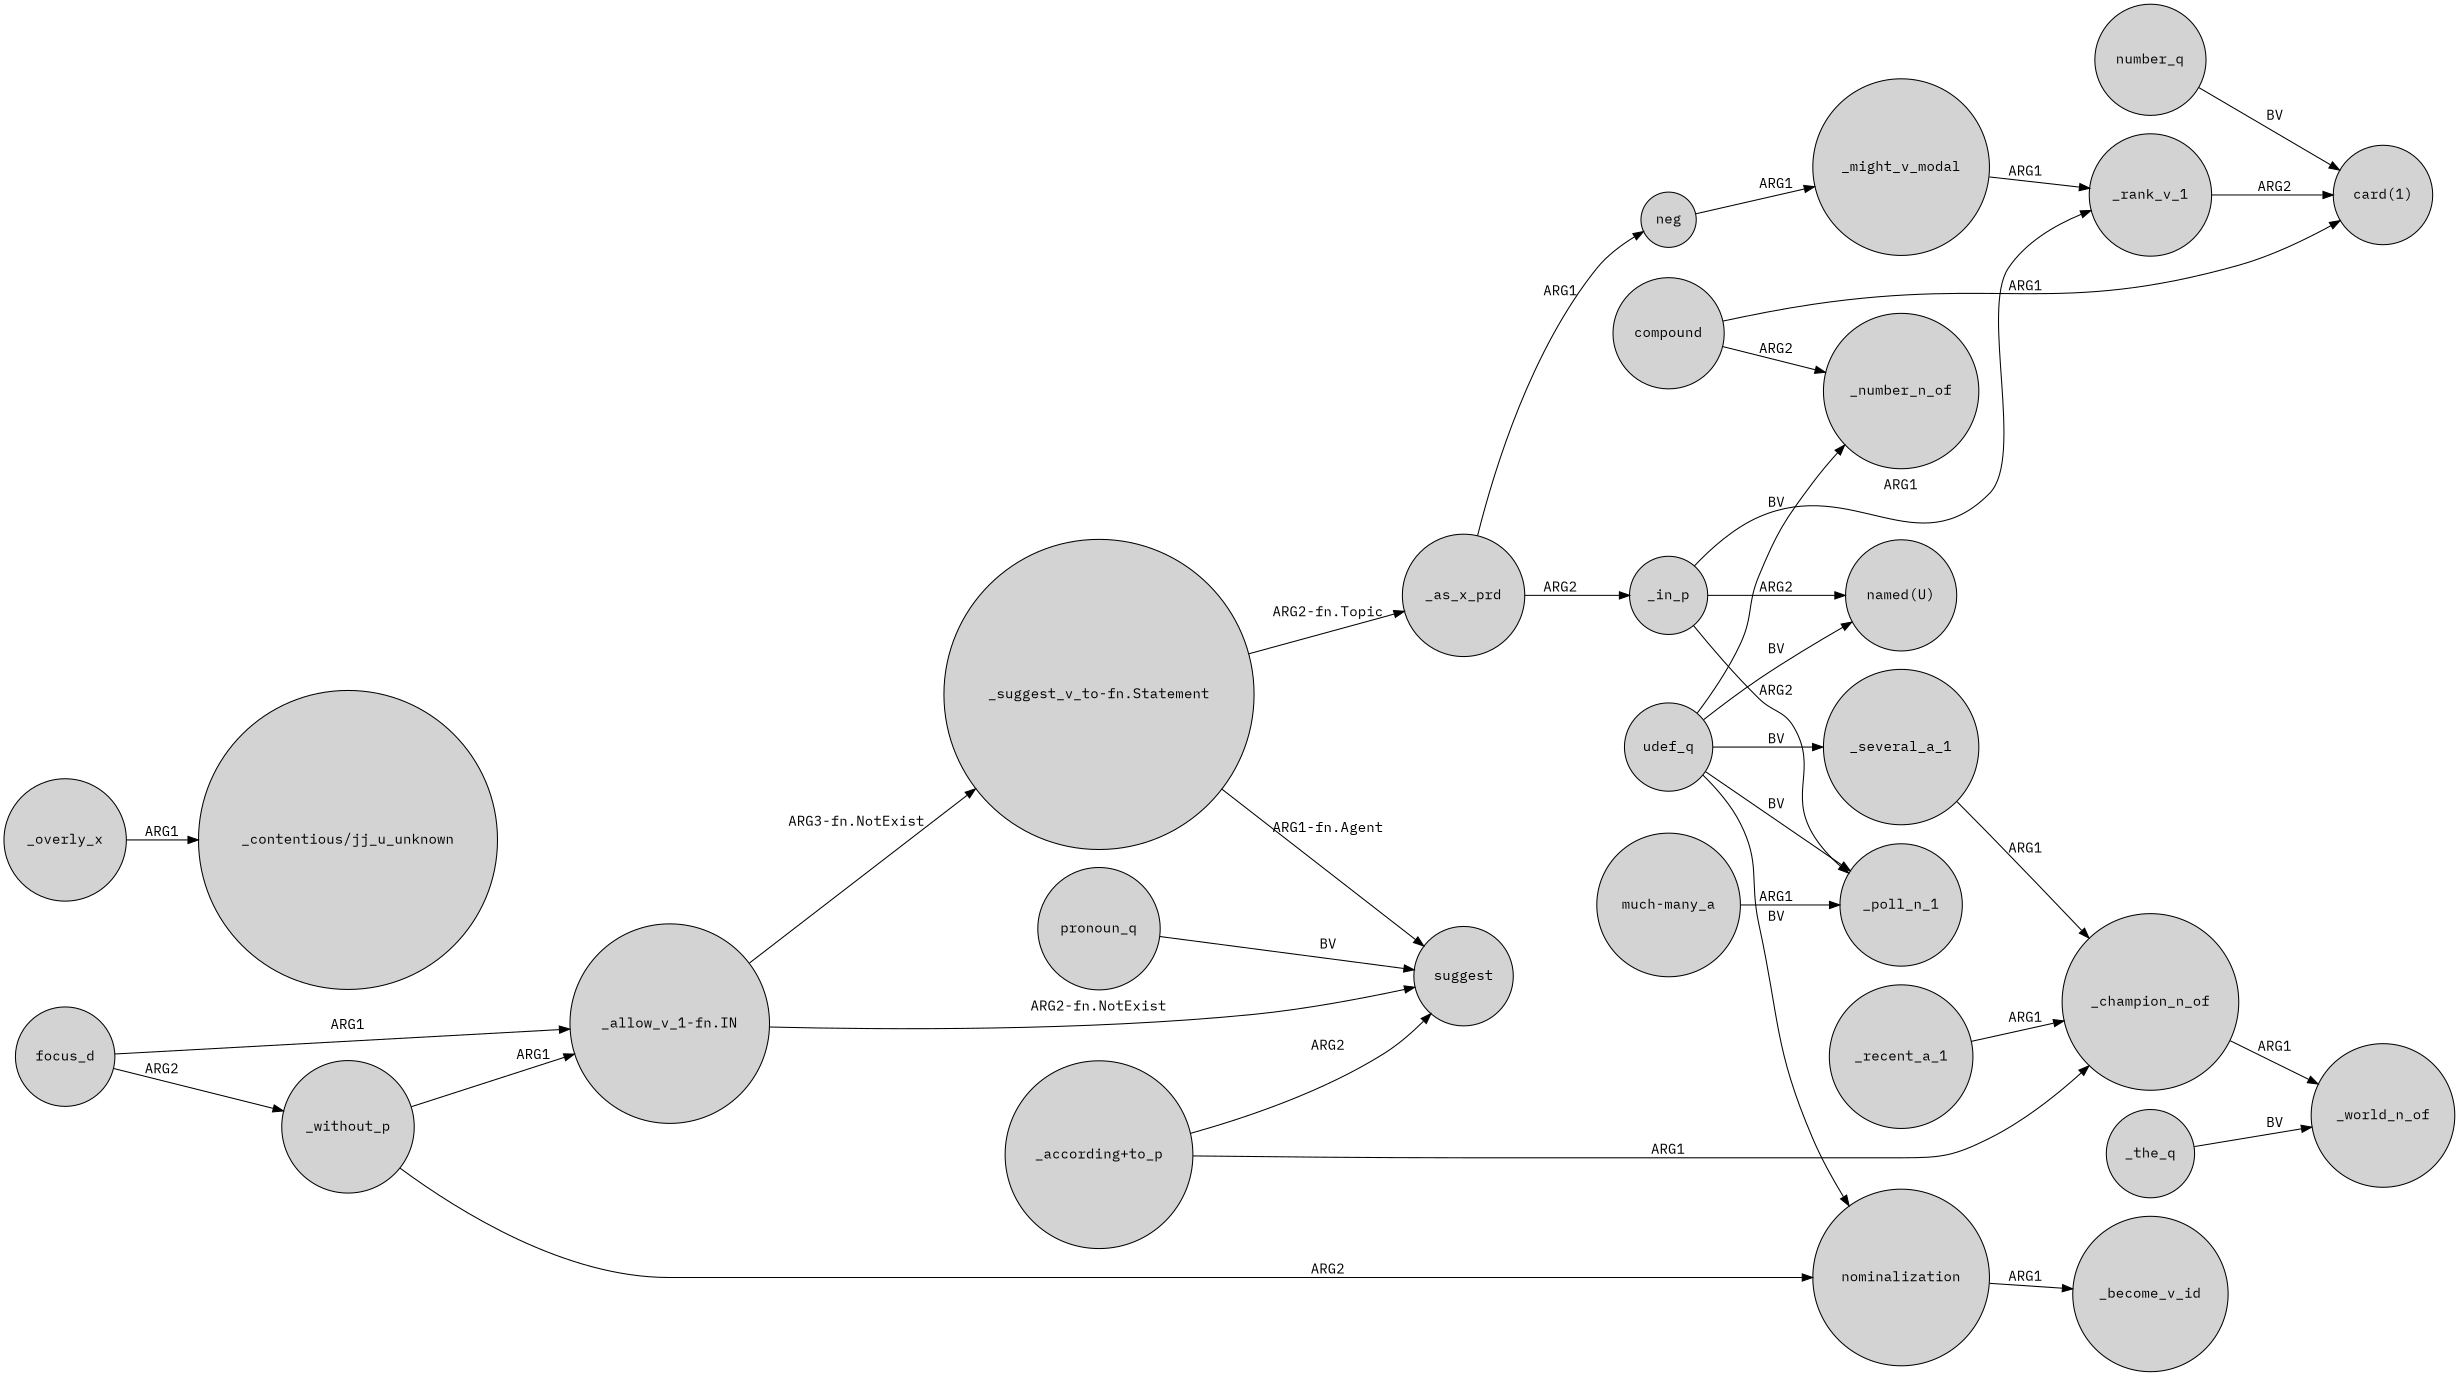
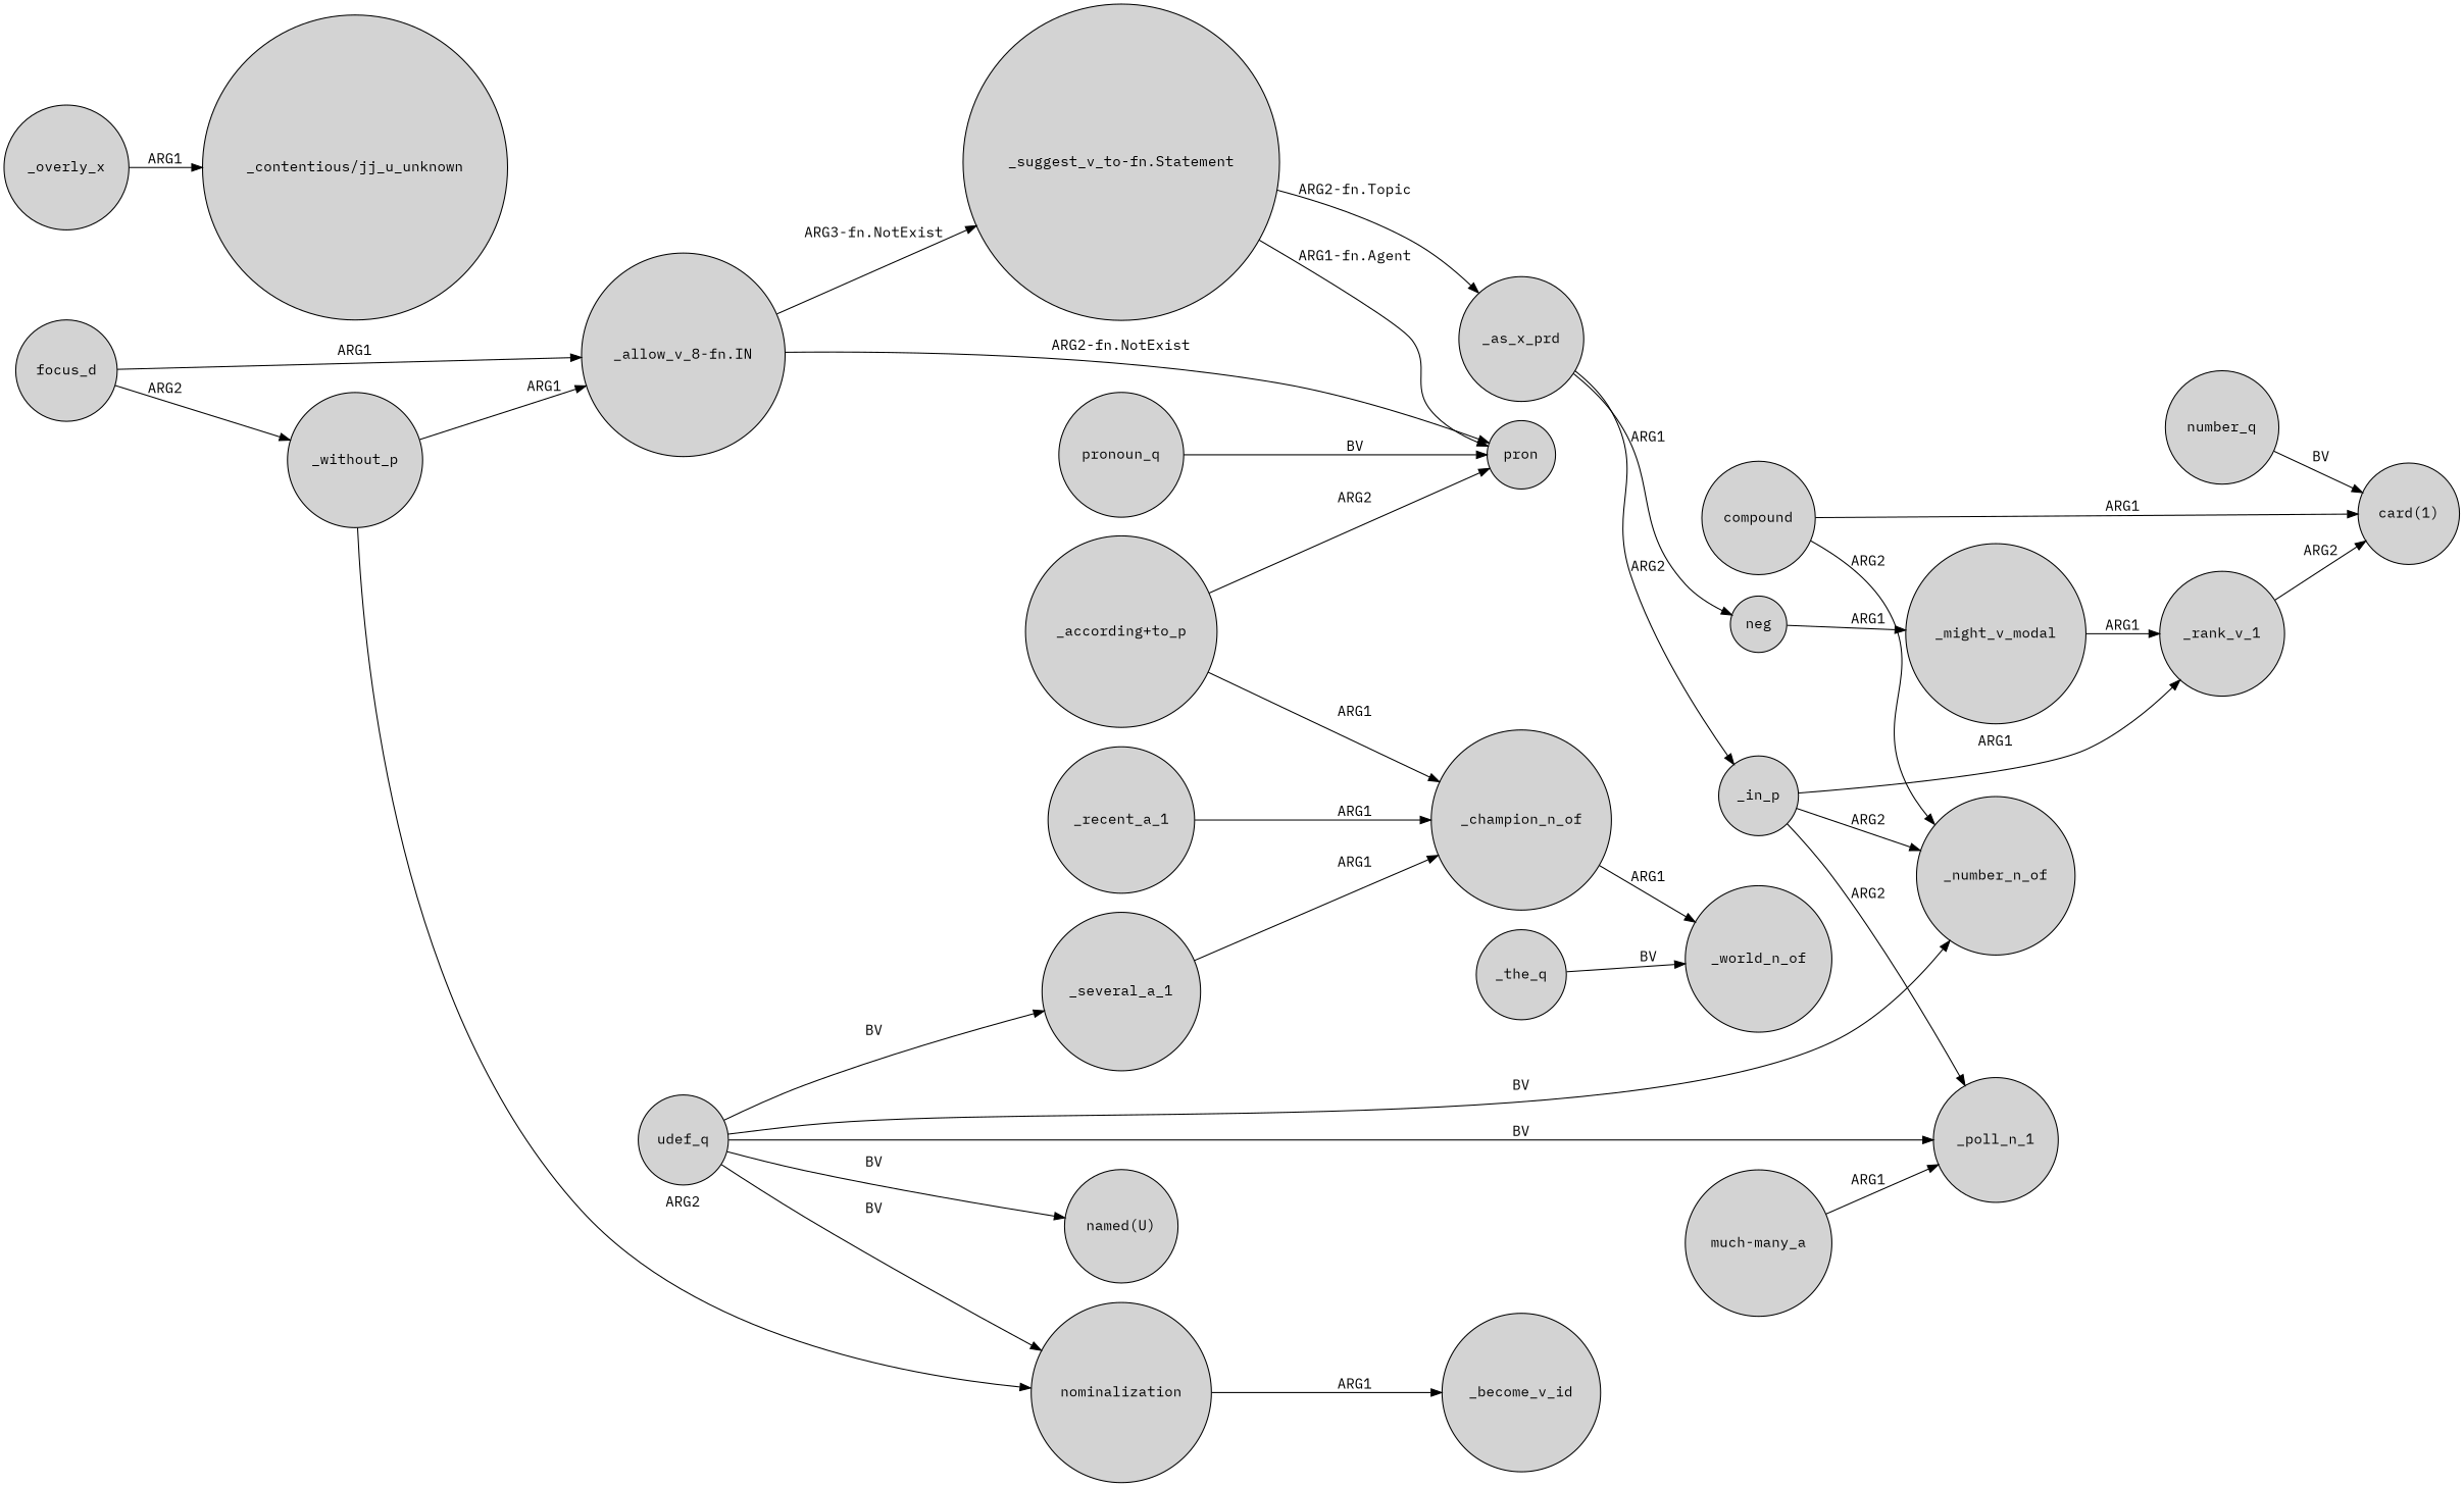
  digraph {
    fontname="IBM Plex Mono"
    rankdir=LR
    node [fontname="IBM Plex Mono" shape=circle style=filled]
    edge [fontname="IBM Plex Mono"]
    _might_v_modal
    _rank_v_1
    "card(1)"
    _champion_n_of
    _world_n_of
    "_suggest_v_to-fn.Statement"
-   pron [label=suggest]
+   pron
    _as_x_prd
    _in_p
    neg
    _several_a_1
    focus_d
    _without_p
-   "_allow_v_1-fn.IN"
+   "_allow_v_1-fn.IN" [label="_allow_v_8-fn.IN"]
    nominalization
    _become_v_id
    udef_q
    _number_n_of
    "named(U)"
    _poll_n_1
    _recent_a_1
    pronoun_q
    "much-many_a"
    _overly_x
    "_contentious/jj_u_unknown"
    "_according+to_p"
    number_q
    compound
    _the_q
    _might_v_modal -> _rank_v_1 [label=ARG1]
    _rank_v_1 -> "card(1)" [label=ARG2]
    _champion_n_of -> _world_n_of [label=ARG1]
    "_suggest_v_to-fn.Statement" -> pron [label="ARG1-fn.Agent"]
    "_suggest_v_to-fn.Statement" -> _as_x_prd [label="ARG2-fn.Topic"]
    _as_x_prd -> _in_p [label=ARG2]
    _as_x_prd -> neg [label=ARG1]
    _in_p -> _rank_v_1 [label=ARG1]
-   _in_p -> "named(U)" [label=ARG2]
+   _in_p -> _number_n_of [label=ARG2]
    _in_p -> _poll_n_1 [label=ARG2]
    neg -> _might_v_modal [label=ARG1]
    _several_a_1 -> _champion_n_of [label=ARG1]
    focus_d -> _without_p [label=ARG2]
    focus_d -> "_allow_v_1-fn.IN" [label=ARG1]
    _without_p -> "_allow_v_1-fn.IN" [label=ARG1]
    _without_p -> nominalization [label=ARG2]
    "_allow_v_1-fn.IN" -> "_suggest_v_to-fn.Statement" [label="ARG3-fn.NotExist"]
    "_allow_v_1-fn.IN" -> pron [label="ARG2-fn.NotExist"]
    nominalization -> _become_v_id [label=ARG1]
    udef_q -> _several_a_1 [label=BV]
    udef_q -> nominalization [label=BV]
    udef_q -> _number_n_of [label=BV]
    udef_q -> "named(U)" [label=BV]
    udef_q -> _poll_n_1 [label=BV]
    _recent_a_1 -> _champion_n_of [label=ARG1]
    pronoun_q -> pron [label=BV]
    "much-many_a" -> _poll_n_1 [label=ARG1]
    _overly_x -> "_contentious/jj_u_unknown" [label=ARG1]
    "_according+to_p" -> _champion_n_of [label=ARG1]
    "_according+to_p" -> pron [label=ARG2]
    number_q -> "card(1)" [label=BV]
    compound -> "card(1)" [label=ARG1]
    compound -> _number_n_of [label=ARG2]
    _the_q -> _world_n_of [label=BV]
  }
